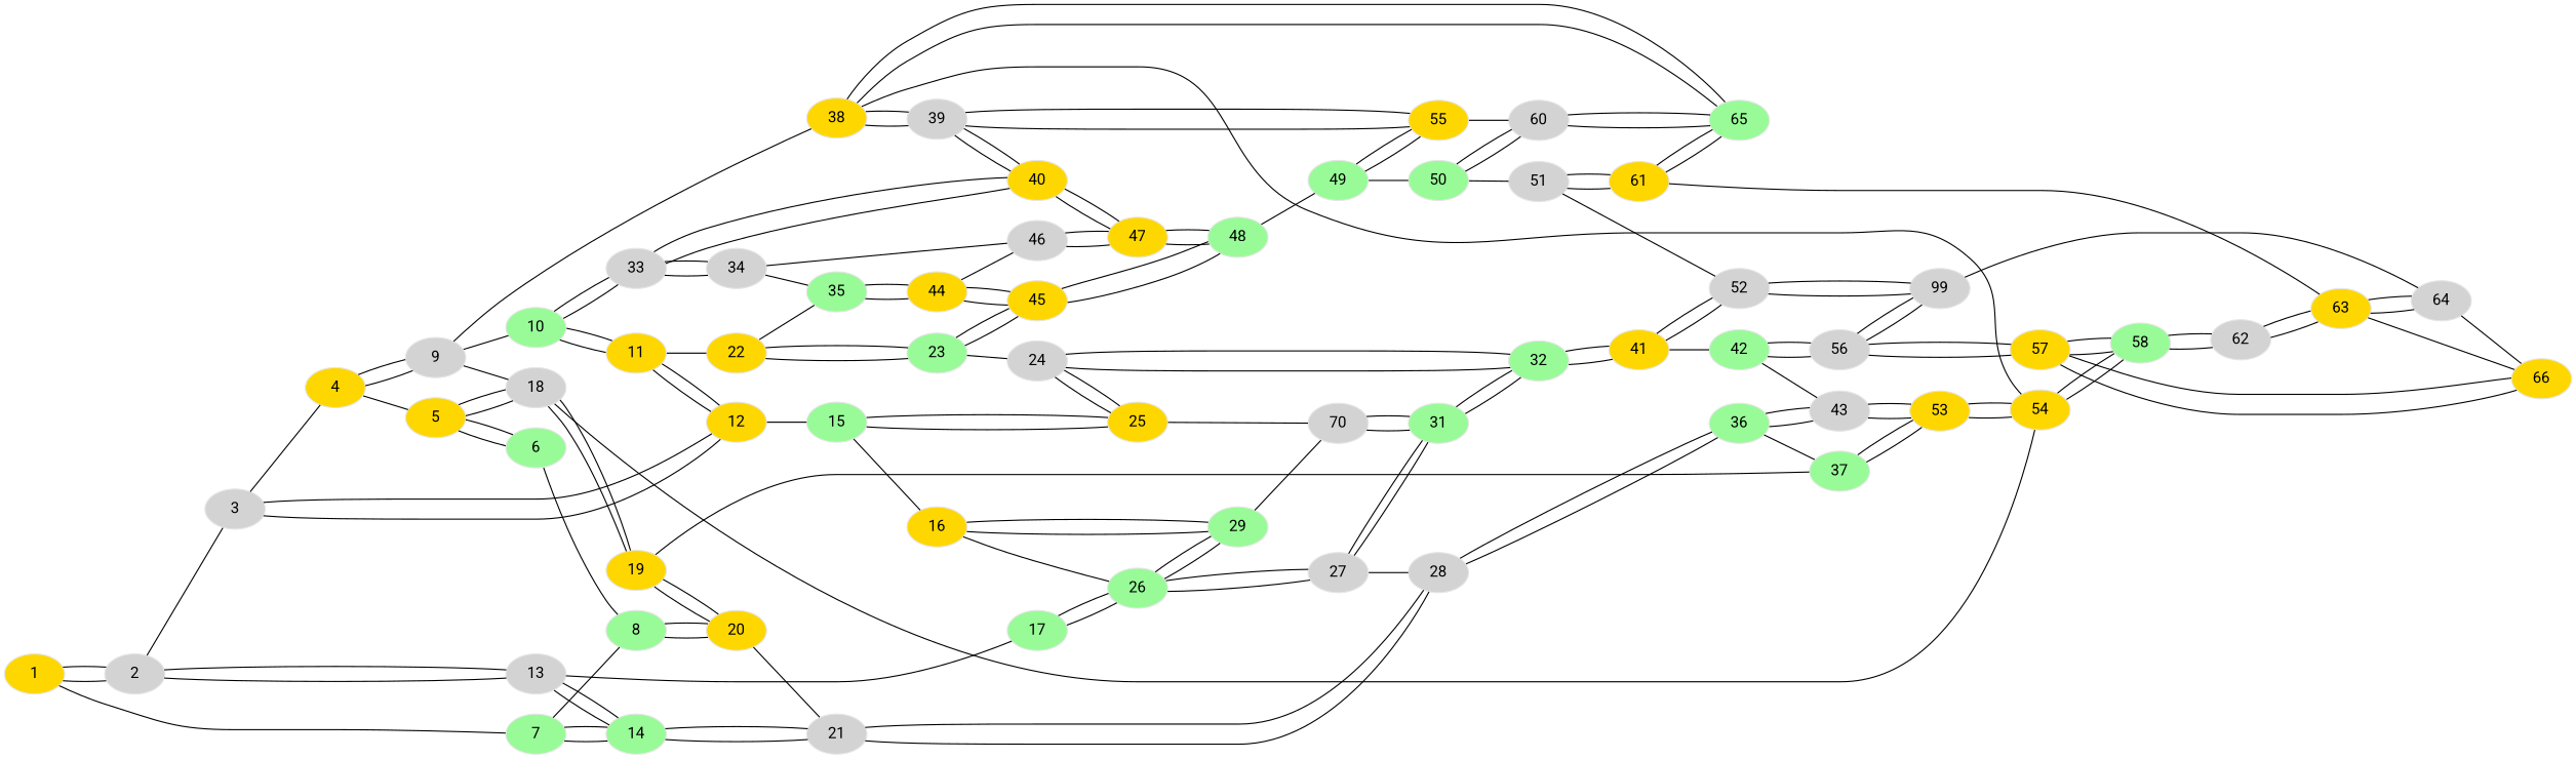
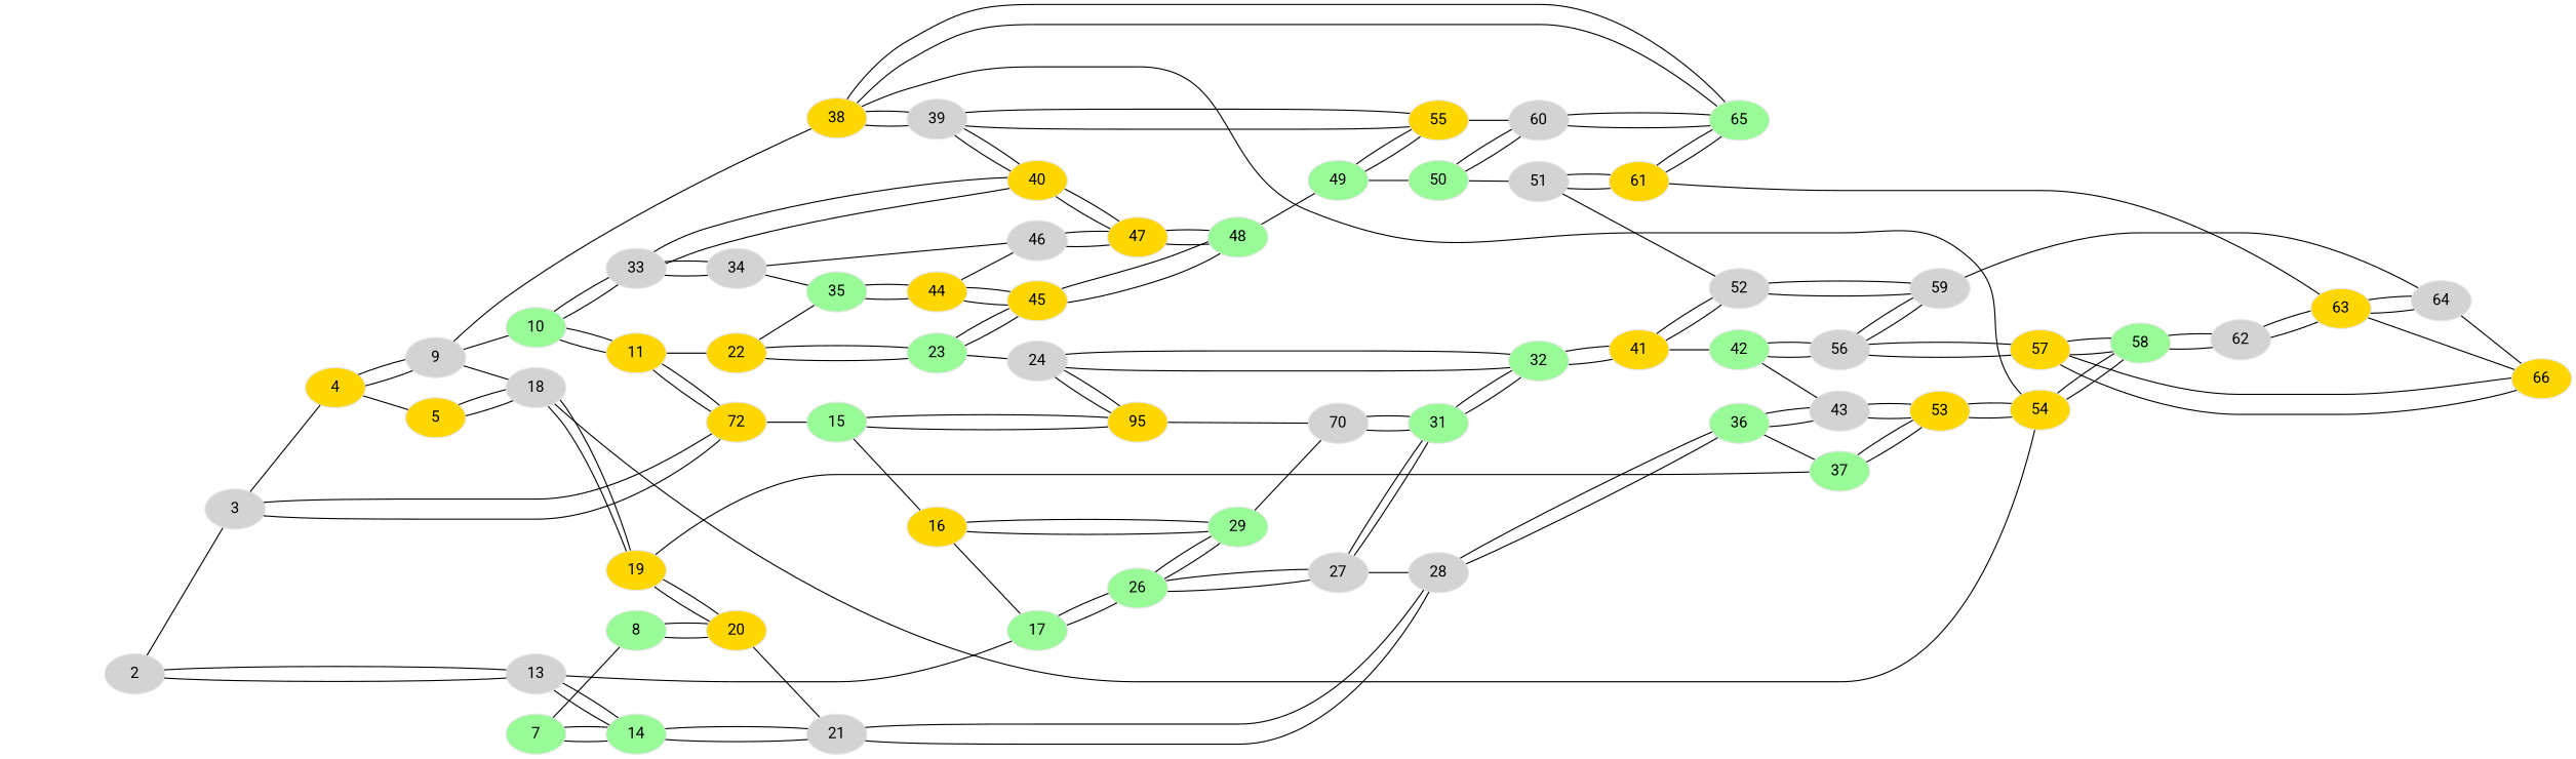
  graph {
    fontname=Roboto
    rankdir=LR
    node [color=gray90 fillcolor=gold fontname=Roboto style=filled]
    edge [fontname=Roboto]
    2 [fillcolor=lightgrey]
-   1
    7 [fillcolor=palegreen]
    3 [fillcolor=lightgrey]
    13 [fillcolor=lightgrey]
    8 [fillcolor=palegreen]
    14 [fillcolor=palegreen]
    4
-   12
+   12 [label=72]
    17 [fillcolor=palegreen]
    5
    9 [fillcolor=lightgrey]
    15 [fillcolor=palegreen]
-   6 [fillcolor=palegreen]
    18 [fillcolor=lightgrey]
    10 [fillcolor=palegreen]
    38
    19
    54
    20
    21 [fillcolor=lightgrey]
    11
    33 [fillcolor=lightgrey]
    39 [fillcolor=lightgrey]
    65 [fillcolor=palegreen]
    22
    34 [fillcolor=lightgrey]
    40
    23 [fillcolor=palegreen]
    35 [fillcolor=palegreen]
    16
-   25
+   25 [label=95]
    26 [fillcolor=palegreen]
    28 [fillcolor=lightgrey]
    29 [fillcolor=palegreen]
    n36 [fillcolor=lightgrey label=70]
    27 [fillcolor=lightgrey]
    37 [fillcolor=palegreen]
    58 [fillcolor=palegreen]
    53
    36 [fillcolor=palegreen]
    24 [fillcolor=lightgrey]
    45
    44
    32 [fillcolor=palegreen]
    48 [fillcolor=palegreen]
    41
    31 [fillcolor=palegreen]
    43 [fillcolor=lightgrey]
    42 [fillcolor=palegreen]
    52 [fillcolor=lightgrey]
    46 [fillcolor=lightgrey]
    47
    55
    60 [fillcolor=lightgrey]
    56 [fillcolor=lightgrey]
-   59 [fillcolor=lightgrey label=99]
+   59 [fillcolor=lightgrey]
    57
    49 [fillcolor=palegreen]
    50 [fillcolor=palegreen]
    51 [fillcolor=lightgrey]
    61
    63
    64 [fillcolor=lightgrey]
    62 [fillcolor=lightgrey]
    66
    2 -- 3
    2 -- 13
    2 -- 13
-   1 -- 2
-   1 -- 2
-   1 -- 7
    7 -- 8
    7 -- 14
    7 -- 14
    3 -- 4
    3 -- 12
    3 -- 12
    13 -- 14
    13 -- 14
    13 -- 17
    8 -- 20
    8 -- 20
    14 -- 21
    14 -- 21
    4 -- 5
    4 -- 9
    4 -- 9
    12 -- 15
    17 -- 26
    17 -- 26
-   5 -- 6
-   5 -- 6
    5 -- 18
    5 -- 18
    9 -- 18
    9 -- 10
    9 -- 38
    15 -- 16
    15 -- 25
    15 -- 25
-   6 -- 8
    18 -- 19
    18 -- 19
    18 -- 54
    10 -- 11
    10 -- 11
    10 -- 33
    10 -- 33
    38 -- 54
    38 -- 39
    38 -- 39
    38 -- 65
    38 -- 65
    19 -- 20
    19 -- 20
    19 -- 37
    54 -- 58
    54 -- 58
    20 -- 21
    21 -- 28
    21 -- 28
    11 -- 12
    11 -- 12
    11 -- 22
    33 -- 34
    33 -- 34
    33 -- 40
    33 -- 40
    39 -- 40
    39 -- 40
    39 -- 55
    39 -- 55
    22 -- 23
    22 -- 23
    22 -- 35
    34 -- 35
    34 -- 46
    40 -- 47
    40 -- 47
    23 -- 24
    23 -- 45
    23 -- 45
    35 -- 44
    35 -- 44
-   16 -- 26
+   16 -- 17
    16 -- 29
    16 -- 29
    25 -- n36
    26 -- 29
    26 -- 29
    26 -- 27
    26 -- 27
    28 -- 36
    28 -- 36
    29 -- n36
    n36 -- 31
    n36 -- 31
    27 -- 28
    27 -- 31
    27 -- 31
    37 -- 53
    37 -- 53
    58 -- 62
    58 -- 62
    53 -- 54
    53 -- 54
    36 -- 37
    36 -- 43
    36 -- 43
    24 -- 25
    24 -- 25
    24 -- 32
    24 -- 32
    45 -- 48
    45 -- 48
    44 -- 45
    44 -- 45
    44 -- 46
    32 -- 41
    32 -- 41
    48 -- 49
    41 -- 42
    41 -- 52
    41 -- 52
    31 -- 32
    31 -- 32
    43 -- 53
    43 -- 53
    42 -- 43
    42 -- 56
    42 -- 56
    52 -- 59
    52 -- 59
    46 -- 47
    46 -- 47
    47 -- 48
    47 -- 48
    55 -- 60
    60 -- 65
    60 -- 65
    56 -- 59
    56 -- 59
    56 -- 57
    56 -- 57
    59 -- 64
    57 -- 58
    57 -- 58
    57 -- 66
    57 -- 66
    49 -- 55
    49 -- 55
    49 -- 50
    50 -- 60
    50 -- 60
    50 -- 51
    51 -- 52
    51 -- 61
    51 -- 61
    61 -- 65
    61 -- 65
    61 -- 63
    63 -- 64
    63 -- 64
    63 -- 66
    64 -- 66
    62 -- 63
    62 -- 63
  }
